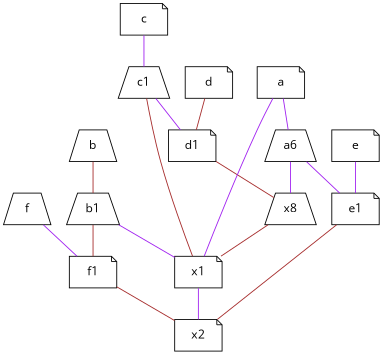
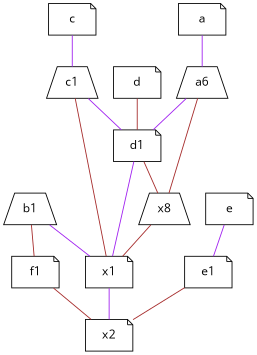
  graph {
    fontname="Open Sans"
    node [fontname="Open Sans" labelfontsize=50 shape=note]
    edge [color=brown fontname="Open Sans"]
    b1 [shape=trapezium]
    f1
    x1
    x2
    n5 [label=a6 shape=trapezium]
    e1
    n7 [label=x8 shape=trapezium]
    c1 [shape=trapezium]
    d1
    a
-   b [shape=trapezium]
-   f [shape=trapezium]
    c
    e
    d
    b1 -- f1
    b1 -- x1 [color=purple]
    f1 -- x2
    x1 -- x2 [color=purple]
-   n5 -- e1 [color=purple]
-   n5 -- n7 [color=purple]
+   n5 -- d1 [color=purple]
+   n5 -- n7
    e1 -- x2
    n7 -- x1
    c1 -- x1
    c1 -- d1 [color=purple]
-   a -- x1 [color=purple]
+   d1 -- x1 [color=purple]
    d1 -- n7
    a -- n5 [color=purple]
-   b -- b1
-   f -- f1 [color=purple]
    c -- c1 [color=purple]
    e -- e1 [color=purple]
    d -- d1
  }
